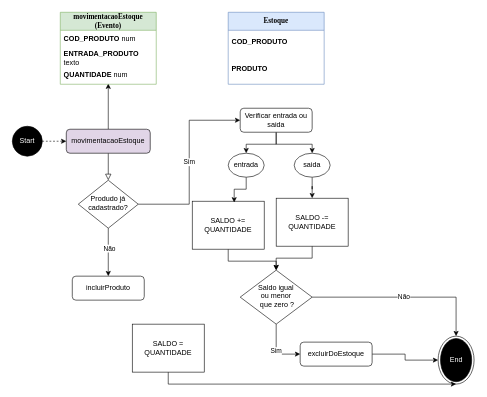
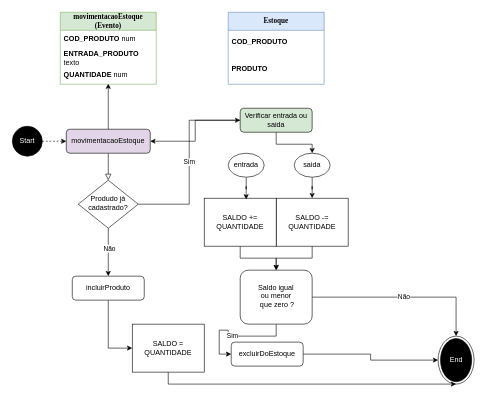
  <mxCell id="0" />
  <mxCell id="1" parent="0" />
  <mxCell id="2" value="" style="rounded=0;html=1;jettySize=auto;orthogonalLoop=1;fontSize=11;endArrow=block;endFill=0;endSize=8;strokeWidth=1;shadow=0;labelBackgroundColor=none;edgeStyle=orthogonalEdgeStyle;" edge="1" parent="1" source="4" target="8"><mxGeometry relative="1" as="geometry" /></mxCell>
  <mxCell id="3" style="edgeStyle=orthogonalEdgeStyle;rounded=0;orthogonalLoop=1;jettySize=auto;html=1;exitX=0.5;exitY=0;exitDx=0;exitDy=0;entryX=0.5;entryY=0.967;entryDx=0;entryDy=0;entryPerimeter=0;" edge="1" parent="1" source="4" target="20"><mxGeometry relative="1" as="geometry" /></mxCell>
  <mxCell id="4" value="movimentacaoEstoque" style="rounded=1;whiteSpace=wrap;html=1;fontSize=12;glass=0;strokeWidth=1;shadow=0;fillColor=#e1d5e7;" vertex="1" parent="1"><mxGeometry x="110" y="215" width="140" height="40" as="geometry" /></mxCell>
  <mxCell id="5" value="Sim" style="edgeStyle=orthogonalEdgeStyle;rounded=0;orthogonalLoop=1;jettySize=auto;html=1;entryX=0;entryY=0.5;entryDx=0;entryDy=0;" edge="1" parent="1" source="8" target="13"><mxGeometry relative="1" as="geometry" /></mxCell>
  <mxCell id="6" style="edgeStyle=orthogonalEdgeStyle;rounded=0;orthogonalLoop=1;jettySize=auto;html=1;entryX=0.5;entryY=0;entryDx=0;entryDy=0;" edge="1" parent="1" source="8" target="10"><mxGeometry relative="1" as="geometry" /></mxCell>
  <mxCell id="7" value="Não" style="edgeLabel;html=1;align=center;verticalAlign=middle;resizable=0;points=[];" vertex="1" connectable="0" parent="6"><mxGeometry x="-0.175" y="1" relative="1" as="geometry"><mxPoint as="offset" /></mxGeometry></mxCell>
  <mxCell id="8" value="Produdo já cadastrado?" style="rhombus;whiteSpace=wrap;html=1;shadow=0;fontFamily=Helvetica;fontSize=12;align=center;strokeWidth=1;spacing=6;spacingTop=-4;" vertex="1" parent="1"><mxGeometry x="130" y="300" width="100" height="80" as="geometry" /></mxCell>
+ <mxCell id="9" style="edgeStyle=orthogonalEdgeStyle;rounded=0;orthogonalLoop=1;jettySize=auto;html=1;entryX=0;entryY=0.5;entryDx=0;entryDy=0;" edge="1" parent="1" source="10" target="28"><mxGeometry relative="1" as="geometry" /></mxCell>
  <mxCell id="10" value="incluirProduto" style="rounded=1;whiteSpace=wrap;html=1;fontSize=12;glass=0;strokeWidth=1;shadow=0;" vertex="1" parent="1"><mxGeometry x="120" y="460" width="120" height="40" as="geometry" /></mxCell>
- <mxCell id="11" style="edgeStyle=orthogonalEdgeStyle;rounded=0;orthogonalLoop=1;jettySize=auto;html=1;entryX=0.5;entryY=0;entryDx=0;entryDy=0;" edge="1" parent="1" source="13" target="30"><mxGeometry relative="1" as="geometry" /></mxCell>
+ <mxCell id="11" style="edgeStyle=orthogonalEdgeStyle;rounded=0;orthogonalLoop=1;jettySize=auto;html=1;" edge="1" parent="1" source="13" target="4"><mxGeometry relative="1" as="geometry" /></mxCell>
  <mxCell id="12" style="edgeStyle=orthogonalEdgeStyle;rounded=0;orthogonalLoop=1;jettySize=auto;html=1;entryX=0.5;entryY=0;entryDx=0;entryDy=0;" edge="1" parent="1" source="13" target="32"><mxGeometry relative="1" as="geometry" /></mxCell>
- <mxCell id="13" value="Verificar entrada ou saida" style="rounded=1;whiteSpace=wrap;html=1;fontSize=12;glass=0;strokeWidth=1;shadow=0;" vertex="1" parent="1"><mxGeometry x="400" y="180" width="120" height="40" as="geometry" /></mxCell>
+ <mxCell id="13" value="Verificar entrada ou saida" style="rounded=1;whiteSpace=wrap;html=1;fontSize=12;glass=0;strokeWidth=1;shadow=0;fillColor=#d5e8d4;" vertex="1" parent="1"><mxGeometry x="400" y="180" width="120" height="40" as="geometry" /></mxCell>
  <mxCell id="14" value="Estoque" style="swimlane;fontStyle=1;childLayout=stackLayout;horizontal=1;startSize=30;horizontalStack=0;resizeParent=1;resizeParentMax=0;resizeLast=0;collapsible=1;marginBottom=0;whiteSpace=wrap;html=1;fontFamily=Lucida Console;fillColor=#dae8fc;strokeColor=#6c8ebf;" vertex="1" parent="1"><mxGeometry x="380" y="20" width="160" height="120" as="geometry" /></mxCell>
  <mxCell id="15" value="COD_PRODUTO" style="text;strokeColor=none;fillColor=none;align=left;verticalAlign=middle;spacingLeft=4;spacingRight=4;overflow=hidden;points=[[0,0.5],[1,0.5]];portConstraint=eastwest;rotatable=0;whiteSpace=wrap;html=1;fontStyle=1" vertex="1" parent="14"><mxGeometry y="30" width="160" height="40" as="geometry" /></mxCell>
  <mxCell id="16" value="PRODUTO" style="text;strokeColor=none;fillColor=none;align=left;verticalAlign=middle;spacingLeft=4;spacingRight=4;overflow=hidden;points=[[0,0.5],[1,0.5]];portConstraint=eastwest;rotatable=0;whiteSpace=wrap;html=1;fontStyle=1" vertex="1" parent="14"><mxGeometry y="70" width="160" height="50" as="geometry" /></mxCell>
  <mxCell id="17" value="&lt;h4&gt;&lt;font face=&quot;Lucida Console&quot;&gt;&lt;b&gt;movimentacaoEstoque&lt;br&gt;&lt;/b&gt;&lt;b&gt;(Evento)&lt;/b&gt;&lt;/font&gt;&lt;/h4&gt;" style="swimlane;fontStyle=0;childLayout=stackLayout;horizontal=1;startSize=30;horizontalStack=0;resizeParent=1;resizeParentMax=0;resizeLast=0;collapsible=1;marginBottom=0;whiteSpace=wrap;html=1;fillColor=#d5e8d4;strokeColor=#82b366;" vertex="1" parent="1"><mxGeometry x="100" y="20" width="160" height="120" as="geometry" /></mxCell>
  <mxCell id="18" value="&lt;b&gt;COD_PRODUTO&lt;/b&gt; num" style="text;strokeColor=none;fillColor=none;align=left;verticalAlign=middle;spacingLeft=4;spacingRight=4;overflow=hidden;points=[[0,0.5],[1,0.5]];portConstraint=eastwest;rotatable=0;whiteSpace=wrap;html=1;" vertex="1" parent="17"><mxGeometry y="30" width="160" height="30" as="geometry" /></mxCell>
  <mxCell id="19" value="&lt;b&gt;ENTRADA_PRODUTO&lt;/b&gt;&amp;nbsp; texto" style="text;strokeColor=none;fillColor=none;align=left;verticalAlign=middle;spacingLeft=4;spacingRight=4;overflow=hidden;points=[[0,0.5],[1,0.5]];portConstraint=eastwest;rotatable=0;whiteSpace=wrap;html=1;" vertex="1" parent="17"><mxGeometry y="60" width="160" height="30" as="geometry" /></mxCell>
  <mxCell id="20" value="&lt;b&gt;QUANTIDADE&lt;/b&gt; num" style="text;strokeColor=none;fillColor=none;align=left;verticalAlign=middle;spacingLeft=4;spacingRight=4;overflow=hidden;points=[[0,0.5],[1,0.5]];portConstraint=eastwest;rotatable=0;whiteSpace=wrap;html=1;" vertex="1" parent="17"><mxGeometry y="90" width="160" height="30" as="geometry" /></mxCell>
  <mxCell id="21" style="edgeStyle=orthogonalEdgeStyle;rounded=0;orthogonalLoop=1;jettySize=auto;html=1;entryX=0;entryY=0.5;entryDx=0;entryDy=0;dashed=1;" edge="1" parent="1" source="22" target="4"><mxGeometry relative="1" as="geometry" /></mxCell>
  <mxCell id="22" value="Start" style="ellipse;whiteSpace=wrap;html=1;aspect=fixed;fontColor=#FFFFFF;fillColor=#000000;" vertex="1" parent="1"><mxGeometry x="20" y="210" width="50" height="50" as="geometry" /></mxCell>
  <mxCell id="23" style="edgeStyle=orthogonalEdgeStyle;rounded=0;orthogonalLoop=1;jettySize=auto;html=1;entryX=0.5;entryY=0;entryDx=0;entryDy=0;" edge="1" parent="1" source="24" target="38"><mxGeometry relative="1" as="geometry" /></mxCell>
  <mxCell id="24" value="SALDO -= QUANTIDADE" style="rounded=0;whiteSpace=wrap;html=1;" vertex="1" parent="1"><mxGeometry x="460" y="330" width="120" height="80" as="geometry" /></mxCell>
  <mxCell id="25" style="edgeStyle=orthogonalEdgeStyle;rounded=0;orthogonalLoop=1;jettySize=auto;html=1;entryX=0.5;entryY=0;entryDx=0;entryDy=0;" edge="1" parent="1" source="26" target="38"><mxGeometry relative="1" as="geometry" /></mxCell>
- <mxCell id="26" value="SALDO += QUANTIDADE" style="rounded=0;whiteSpace=wrap;html=1;" vertex="1" parent="1"><mxGeometry x="320" y="335" width="120" height="80" as="geometry" /></mxCell>
+ <mxCell id="26" value="SALDO += QUANTIDADE" style="rounded=0;whiteSpace=wrap;html=1;" vertex="1" parent="1"><mxGeometry x="340" y="330" width="120" height="80" as="geometry" /></mxCell>
  <mxCell id="27" style="edgeStyle=orthogonalEdgeStyle;rounded=0;orthogonalLoop=1;jettySize=auto;html=1;" edge="1" parent="1" source="28" target="35"><mxGeometry relative="1" as="geometry"><Array as="points"><mxPoint x="280" y="640" /><mxPoint x="760" y="640" /></Array></mxGeometry></mxCell>
  <mxCell id="28" value="SALDO = QUANTIDADE" style="rounded=0;whiteSpace=wrap;html=1;" vertex="1" parent="1"><mxGeometry x="220" y="540" width="120" height="80" as="geometry" /></mxCell>
  <mxCell id="29" style="edgeStyle=orthogonalEdgeStyle;rounded=0;orthogonalLoop=1;jettySize=auto;html=1;entryX=0.583;entryY=0.025;entryDx=0;entryDy=0;entryPerimeter=0;" edge="1" parent="1" source="30" target="26"><mxGeometry relative="1" as="geometry" /></mxCell>
  <mxCell id="30" value="entrada" style="ellipse;whiteSpace=wrap;html=1;" vertex="1" parent="1"><mxGeometry x="380" y="255" width="60" height="40" as="geometry" /></mxCell>
  <mxCell id="31" style="edgeStyle=orthogonalEdgeStyle;rounded=0;orthogonalLoop=1;jettySize=auto;html=1;entryX=0.5;entryY=0;entryDx=0;entryDy=0;" edge="1" parent="1" source="32" target="24"><mxGeometry relative="1" as="geometry" /></mxCell>
  <mxCell id="32" value="saida" style="ellipse;whiteSpace=wrap;html=1;" vertex="1" parent="1"><mxGeometry x="490" y="255" width="60" height="40" as="geometry" /></mxCell>
  <mxCell id="33" style="edgeStyle=orthogonalEdgeStyle;rounded=0;orthogonalLoop=1;jettySize=auto;html=1;entryX=0;entryY=0.5;entryDx=0;entryDy=0;" edge="1" parent="1" source="34" target="35"><mxGeometry relative="1" as="geometry" /></mxCell>
- <mxCell id="34" value="excluirDoEstoque" style="rounded=1;whiteSpace=wrap;html=1;fontSize=12;glass=0;strokeWidth=1;shadow=0;" vertex="1" parent="1"><mxGeometry x="500" y="570" width="120" height="40" as="geometry" /></mxCell>
+ <mxCell id="34" value="excluirDoEstoque" style="rounded=1;whiteSpace=wrap;html=1;fontSize=12;glass=0;strokeWidth=1;shadow=0;" vertex="1" parent="1"><mxGeometry x="385" y="570" width="120" height="40" as="geometry" /></mxCell>
  <mxCell id="35" value="&lt;font color=&quot;#fafafa&quot;&gt;End&lt;/font&gt;" style="ellipse;html=1;shape=endState;fillColor=strokeColor;" vertex="1" parent="1"><mxGeometry x="730" y="560" width="60" height="80" as="geometry" /></mxCell>
  <mxCell id="36" value="Sim" style="edgeStyle=orthogonalEdgeStyle;rounded=0;orthogonalLoop=1;jettySize=auto;html=1;entryX=0;entryY=0.5;entryDx=0;entryDy=0;" edge="1" parent="1" source="38" target="34"><mxGeometry relative="1" as="geometry" /></mxCell>
  <mxCell id="37" value="Não" style="edgeStyle=orthogonalEdgeStyle;rounded=0;orthogonalLoop=1;jettySize=auto;html=1;entryX=0.5;entryY=0;entryDx=0;entryDy=0;" edge="1" parent="1" source="38" target="35"><mxGeometry relative="1" as="geometry" /></mxCell>
- <mxCell id="38" value="Saldo igual&lt;br&gt;ou menor&lt;br&gt;&amp;nbsp;que zero ?" style="rhombus;whiteSpace=wrap;html=1;shadow=0;fontFamily=Helvetica;fontSize=12;align=center;strokeWidth=1;spacing=6;spacingTop=-4;" vertex="1" parent="1"><mxGeometry x="400" y="450" width="120" height="90" as="geometry" /></mxCell>
+ <mxCell id="38" value="Saldo igual&lt;br&gt;ou menor&lt;br&gt;&amp;nbsp;que zero ?" style="whiteSpace=wrap;html=1;shadow=0;fontFamily=Helvetica;fontSize=12;align=center;strokeWidth=1;spacing=6;spacingTop=-4;rounded=1;" vertex="1" parent="1"><mxGeometry x="400" y="450" width="120" height="90" as="geometry" /></mxCell>
